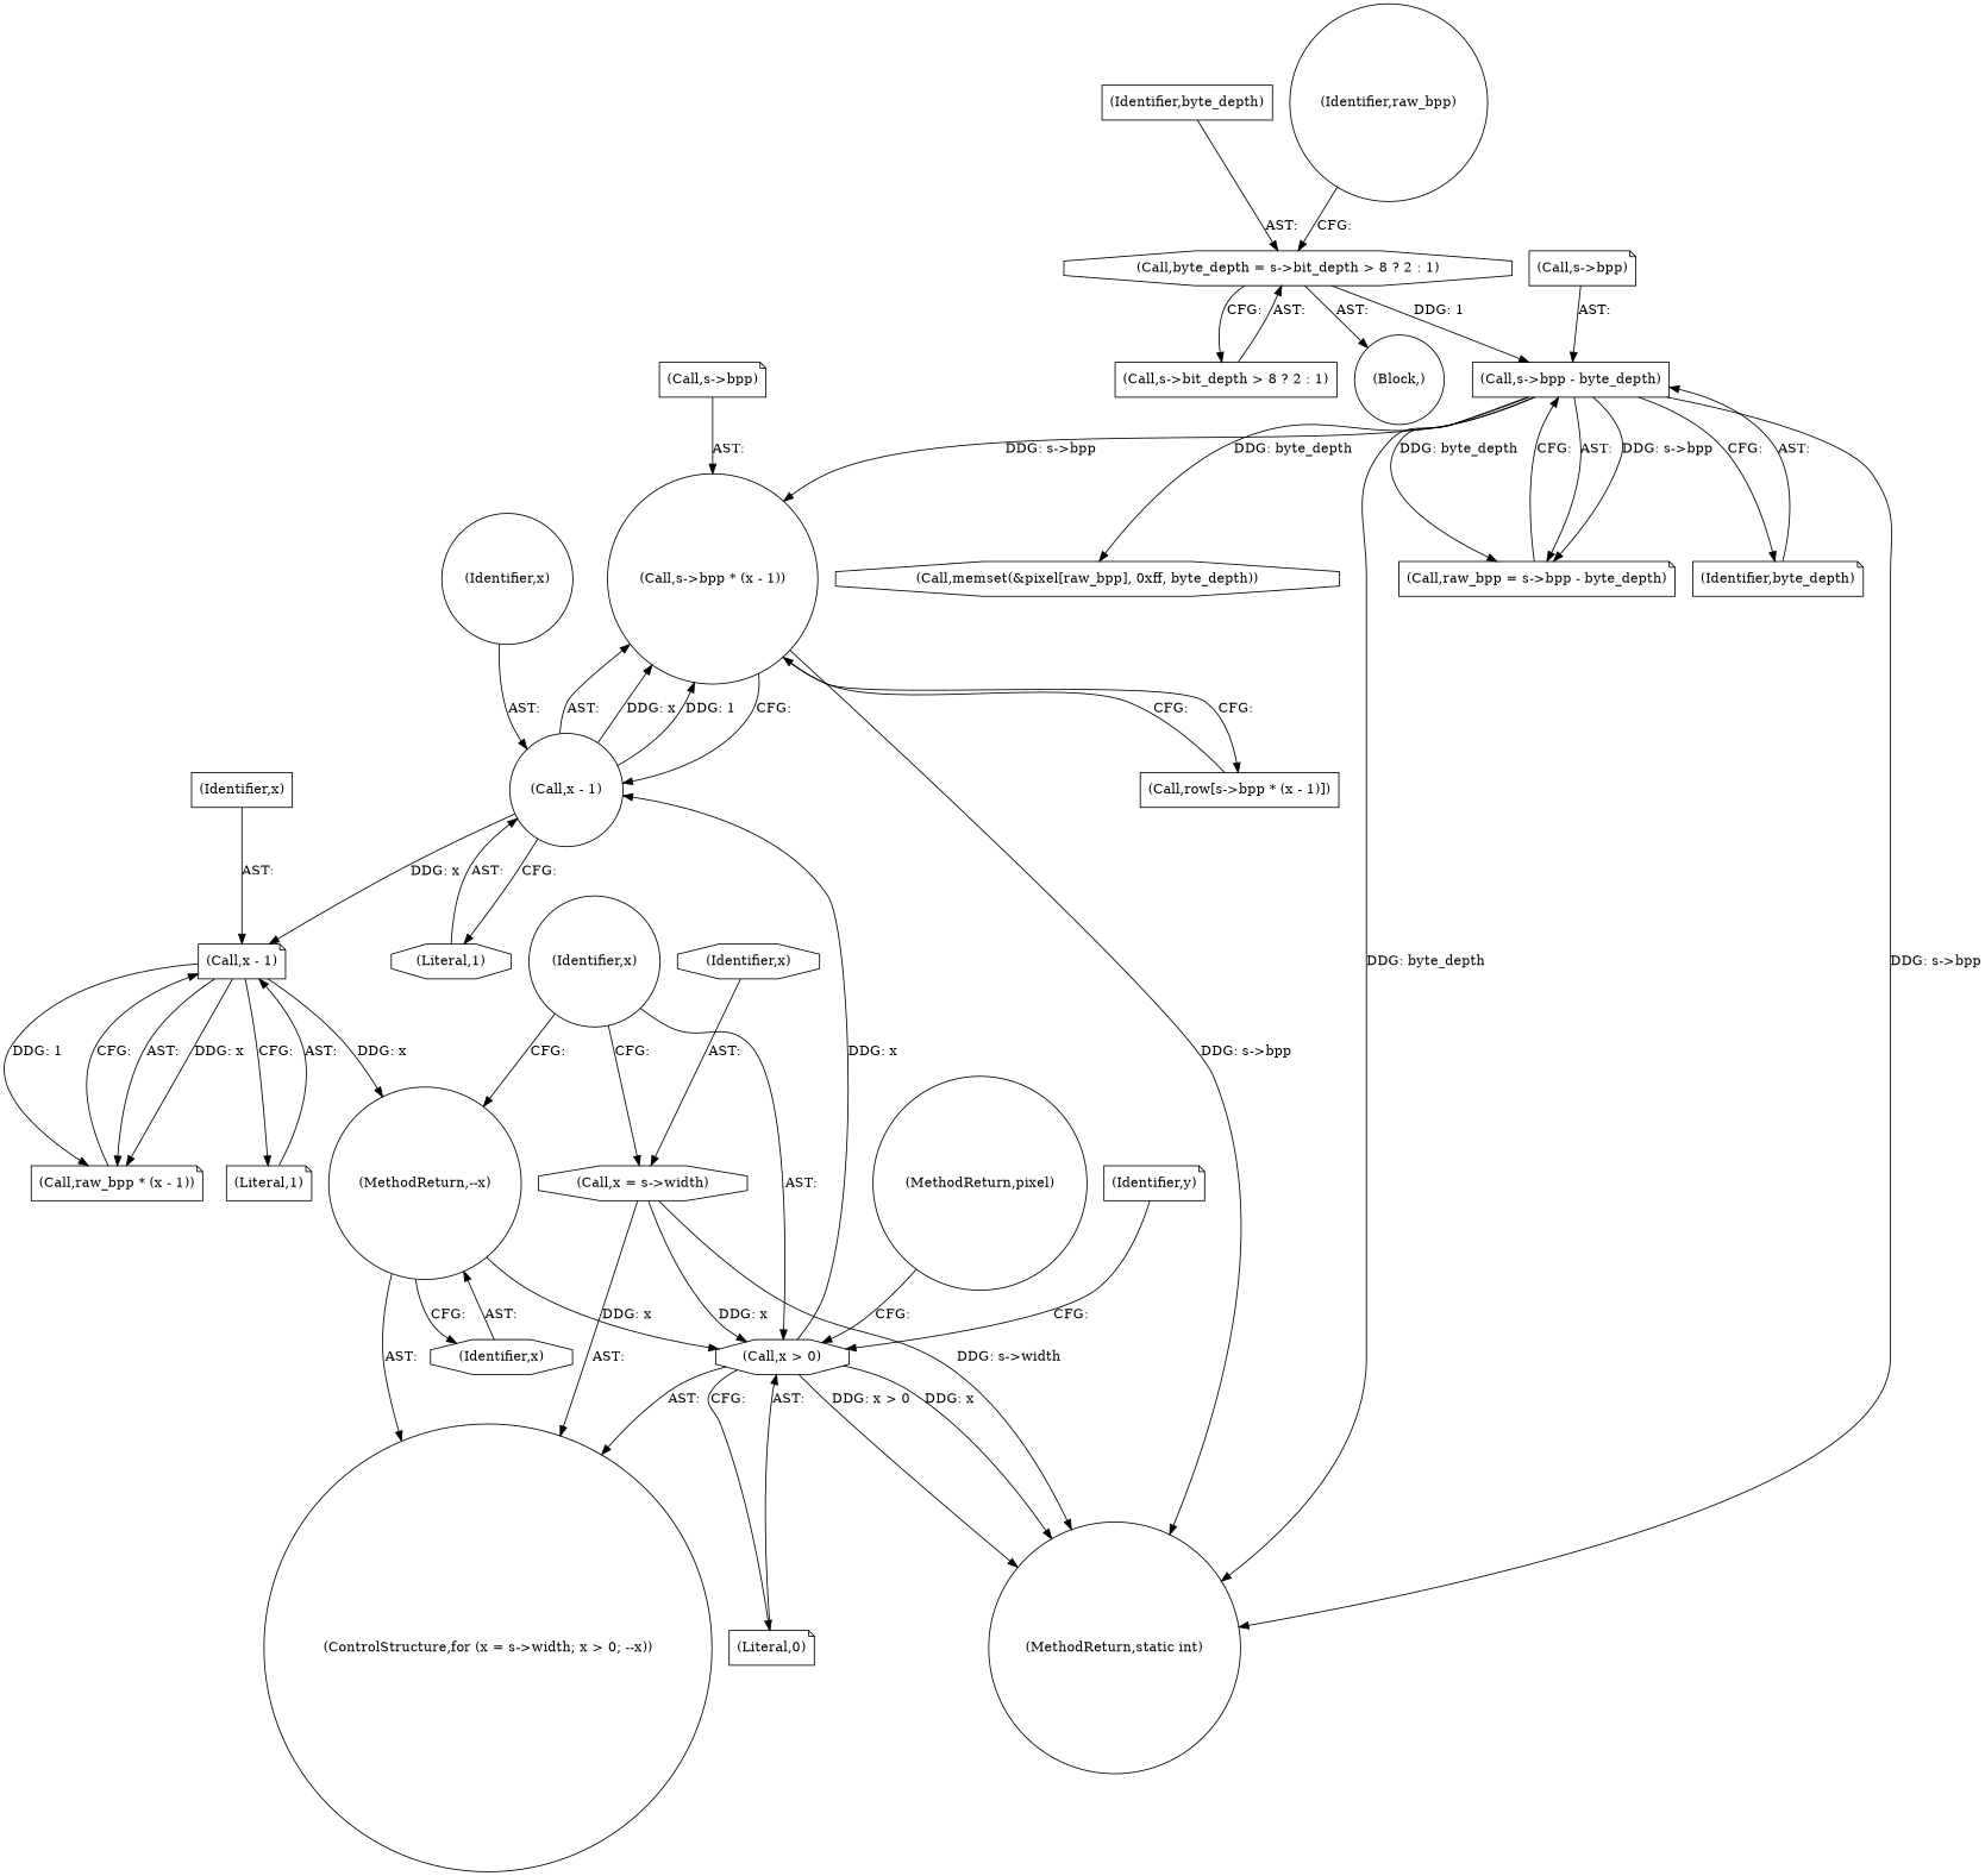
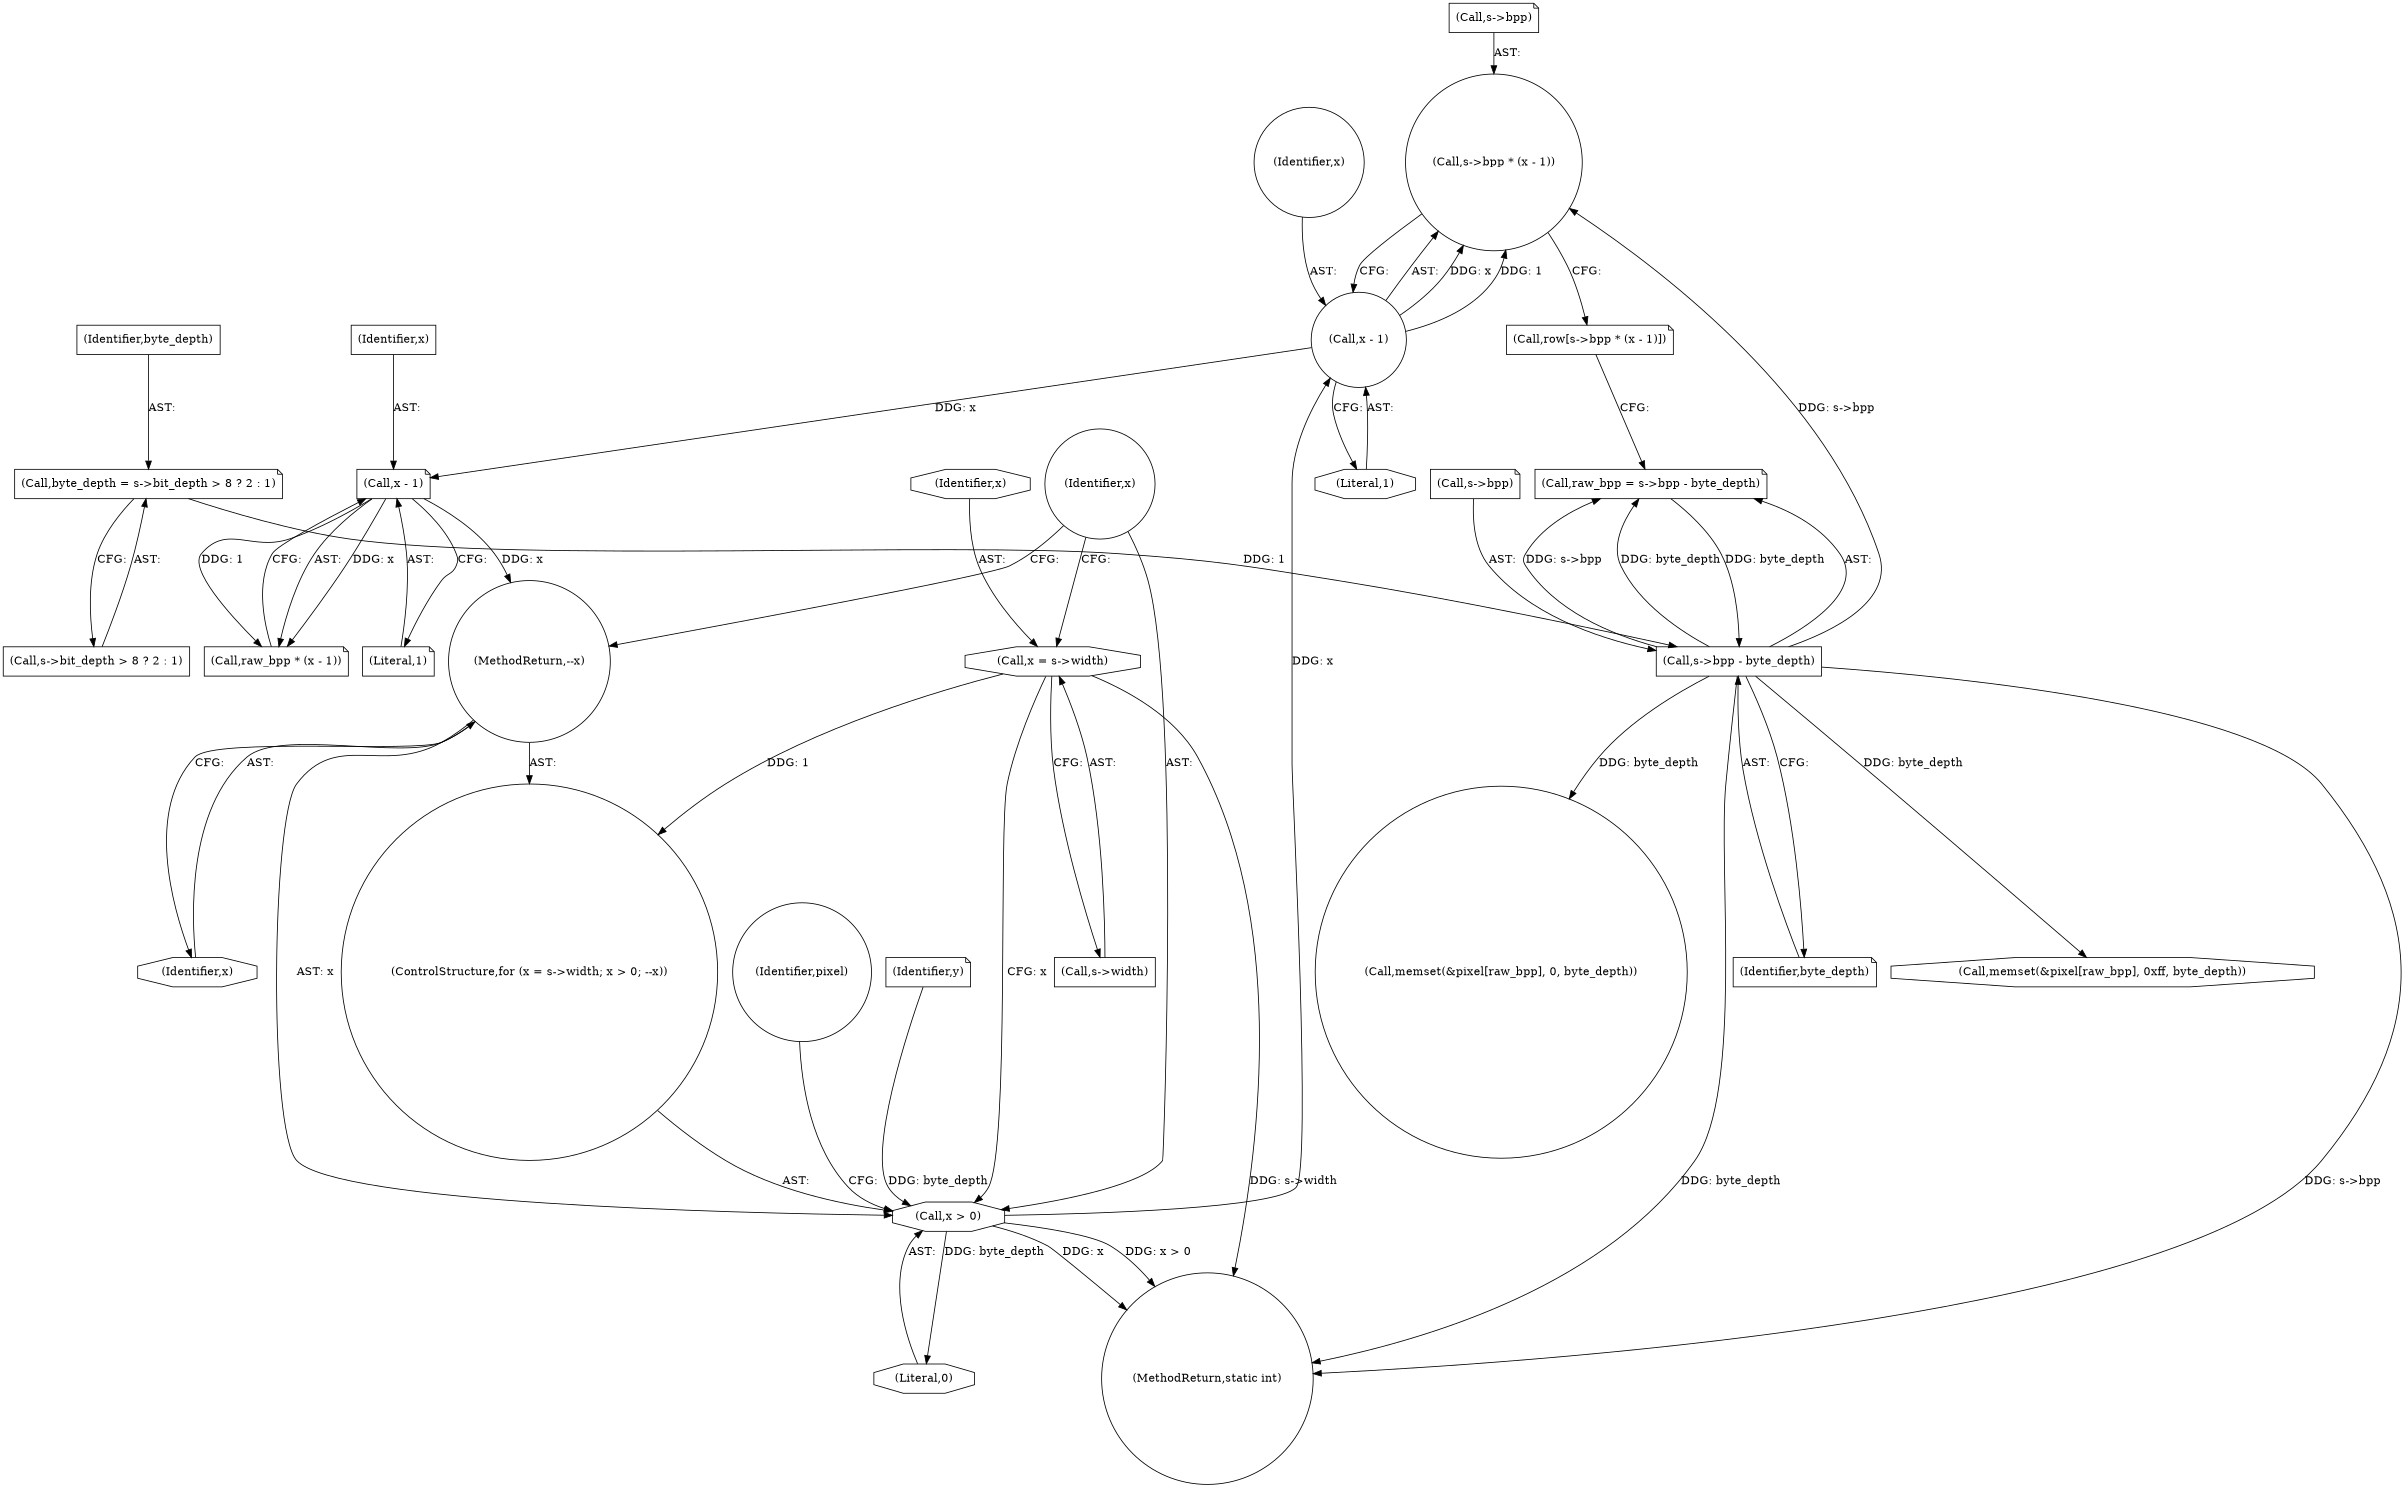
  digraph {
    node [shape=circle]
    n1 [label="(Call,s->bpp * (x - 1))"]
    n2 [label="(Call,x - 1)"]
-   n3 [label="(Call,row[s->bpp * (x - 1)])" shape=box]
+   n3 [label="(Call,row[s->bpp * (x - 1)])" shape=note]
    n4 [label="(MethodReturn,static int)"]
    n5 [label="(Call,x - 1)" shape=note]
    n6 [label="(Literal,1)" shape=octagon]
    n7 [label="(Call,s->bpp - byte_depth)" shape=box]
    n8 [label="(Call,memset(&pixel[raw_bpp], 0xff, byte_depth))" shape=octagon]
+   n9 [label="(Call,memset(&pixel[raw_bpp], 0, byte_depth))"]
    n10 [label="(Call,raw_bpp = s->bpp - byte_depth)" shape=note]
    n11 [label="(Identifier,byte_depth)" shape=note]
-   n12 [label="(Call,byte_depth = s->bit_depth > 8 ? 2 : 1)" shape=octagon]
+   n12 [label="(Call,byte_depth = s->bit_depth > 8 ? 2 : 1)" shape=note]
    n13 [label="(Call,s->bit_depth > 8 ? 2 : 1)" shape=box]
-   n14 [label="(Block,)"]
    n15 [label="(MethodReturn,--x)"]
    n16 [label="(Call,raw_bpp * (x - 1))" shape=note]
    n17 [label="(Literal,1)" shape=note]
    n18 [label="(Call,x > 0)" shape=octagon]
-   n19 [label="(Literal,0)" shape=note]
+   n19 [label="(Literal,0)" shape=octagon]
    n20 [label="(ControlStructure,for (x = s->width; x > 0; --x))"]
    n21 [label="(Identifier,x)" shape=octagon]
    n22 [label="(Call,x = s->width)" shape=octagon]
-   n24 [label="(MethodReturn,pixel)"]
+   n23 [label="(Call,s->width)" shape=box]
+   n24 [label="(Identifier,pixel)"]
    n25 [label="(Identifier,x)" shape=box]
    n26 [label="(Identifier,byte_depth)" shape=box]
    n27 [label="(Identifier,x)"]
    n28 [label="(Identifier,x)"]
    n29 [label="(Call,s->bpp)" shape=note]
    n30 [label="(Identifier,y)" shape=note]
    n31 [label="(Call,s->bpp)" shape=note]
    n32 [label="(Identifier,x)" shape=octagon]
-   n33 [label="(Identifier,raw_bpp)"]
    n1 -> n2 [label="CFG: "]
    n1 -> n3 [label="CFG: "]
-   n1 -> n4 [label="DDG: s->bpp"]
    n2 -> n1 [label="AST: "]
    n2 -> n1 [label="DDG: x"]
    n2 -> n1 [label="DDG: 1"]
    n2 -> n5 [label="DDG: x"]
    n2 -> n6 [label="CFG: "]
-   n3 -> n1 [label="CFG: "]
+   n3 -> n10 [label="CFG: "]
    n5 -> n15 [label="DDG: x"]
    n5 -> n16 [label="AST: "]
    n5 -> n16 [label="DDG: x"]
    n5 -> n16 [label="DDG: 1"]
    n5 -> n17 [label="CFG: "]
    n6 -> n2 [label="AST: "]
    n7 -> n1 [label="DDG: s->bpp"]
    n7 -> n4 [label="DDG: byte_depth"]
    n7 -> n4 [label="DDG: s->bpp"]
    n7 -> n8 [label="DDG: byte_depth"]
+   n7 -> n9 [label="DDG: byte_depth"]
    n7 -> n10 [label="AST: "]
    n7 -> n10 [label="DDG: s->bpp"]
    n7 -> n10 [label="DDG: byte_depth"]
    n7 -> n11 [label="CFG: "]
-   n10 -> n7 [label="CFG: "]
+   n10 -> n7 [label="DDG: byte_depth"]
    n11 -> n7 [label="AST: "]
    n12 -> n7 [label="DDG: 1"]
    n12 -> n13 [label="CFG: "]
-   n12 -> n14 [label="AST: "]
    n13 -> n12 [label="AST: "]
-   n15 -> n18 [label="DDG: x"]
+   n15 -> n18 [label="AST: x"]
    n15 -> n20 [label="AST: "]
    n15 -> n21 [label="CFG: "]
    n16 -> n5 [label="CFG: "]
    n17 -> n5 [label="AST: "]
    n18 -> n2 [label="DDG: x"]
    n18 -> n4 [label="DDG: x > 0"]
    n18 -> n4 [label="DDG: x"]
-   n18 -> n19 [label="CFG: "]
-   n18 -> n20 [label="AST: "]
+   n18 -> n19 [label="DDG: byte_depth"]
+   n20 -> n18 [label="AST: "]
    n19 -> n18 [label="AST: "]
    n21 -> n15 [label="AST: "]
    n22 -> n4 [label="DDG: s->width"]
-   n22 -> n18 [label="DDG: x"]
-   n22 -> n20 [label="AST: "]
+   n22 -> n18 [label="CFG: x"]
+   n22 -> n20 [label="DDG: 1"]
+   n22 -> n23 [label="CFG: "]
+   n23 -> n22 [label="AST: "]
    n24 -> n18 [label="CFG: "]
    n25 -> n5 [label="AST: "]
    n26 -> n12 [label="AST: "]
    n27 -> n2 [label="AST: "]
    n28 -> n15 [label="CFG: "]
    n28 -> n18 [label="AST: "]
    n28 -> n22 [label="CFG: "]
    n29 -> n1 [label="AST: "]
-   n30 -> n18 [label="CFG: "]
+   n30 -> n18 [label="DDG: byte_depth"]
    n31 -> n7 [label="AST: "]
    n32 -> n22 [label="AST: "]
-   n33 -> n12 [label="CFG: "]
  }
